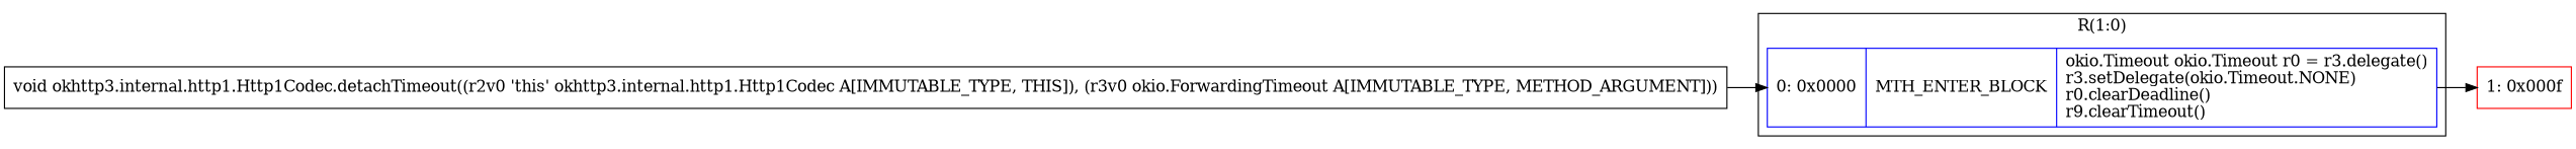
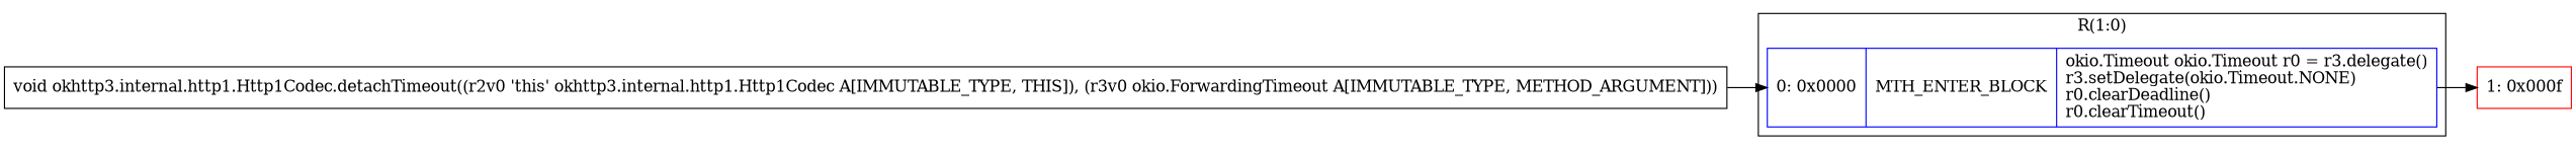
  digraph {
    rankdir=LR
    node [shape=record]
-   n1 [color=blue label="{0\:\ 0x0000|MTH_ENTER_BLOCK\l|okio.Timeout okio.Timeout r0 = r3.delegate()\lr3.setDelegate(okio.Timeout.NONE)\lr0.clearDeadline()\lr9.clearTimeout()\l}"]
+   n1 [color=blue label="{0\:\ 0x0000|MTH_ENTER_BLOCK\l|okio.Timeout okio.Timeout r0 = r3.delegate()\lr3.setDelegate(okio.Timeout.NONE)\lr0.clearDeadline()\lr0.clearTimeout()\l}"]
    n2 [color=red label="{1\:\ 0x000f}"]
    n3 [label="{void okhttp3.internal.http1.Http1Codec.detachTimeout((r2v0 'this' okhttp3.internal.http1.Http1Codec A[IMMUTABLE_TYPE, THIS]), (r3v0 okio.ForwardingTimeout A[IMMUTABLE_TYPE, METHOD_ARGUMENT])) }"]
    subgraph cluster_1 {
      label="R(1:0)"
      n1
    }
    n1 -> n2
    n3 -> n1
  }
